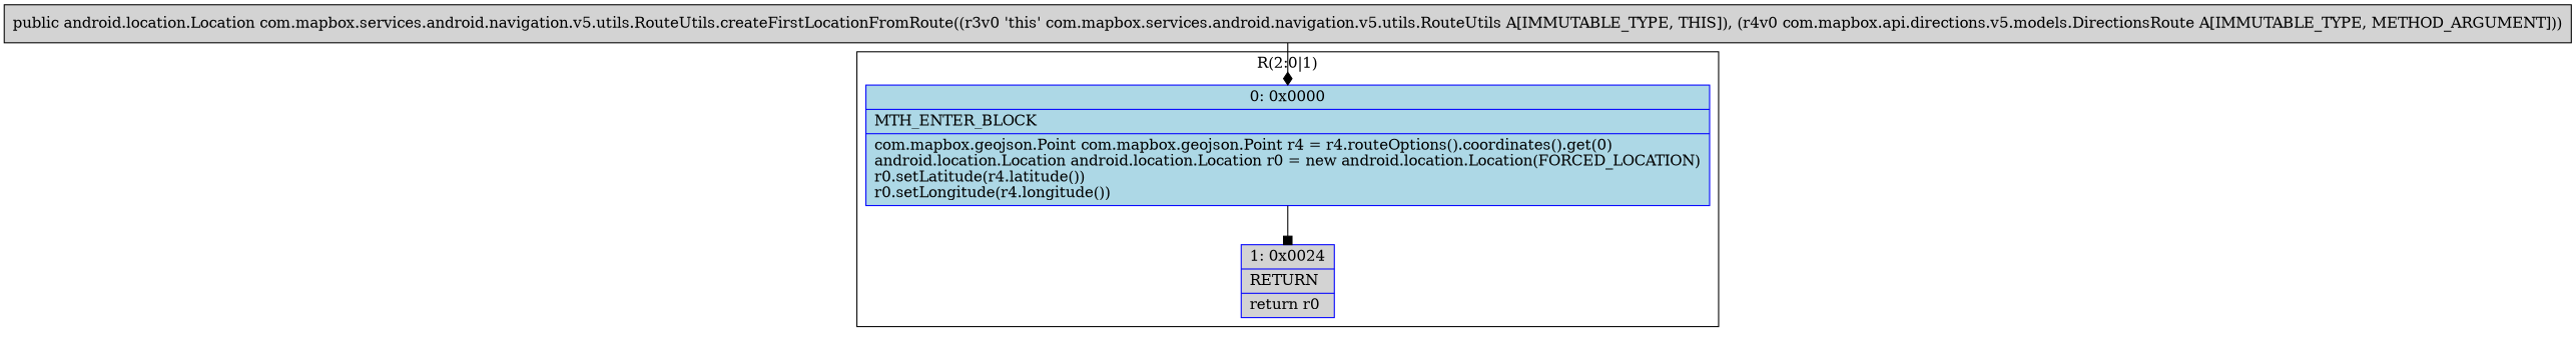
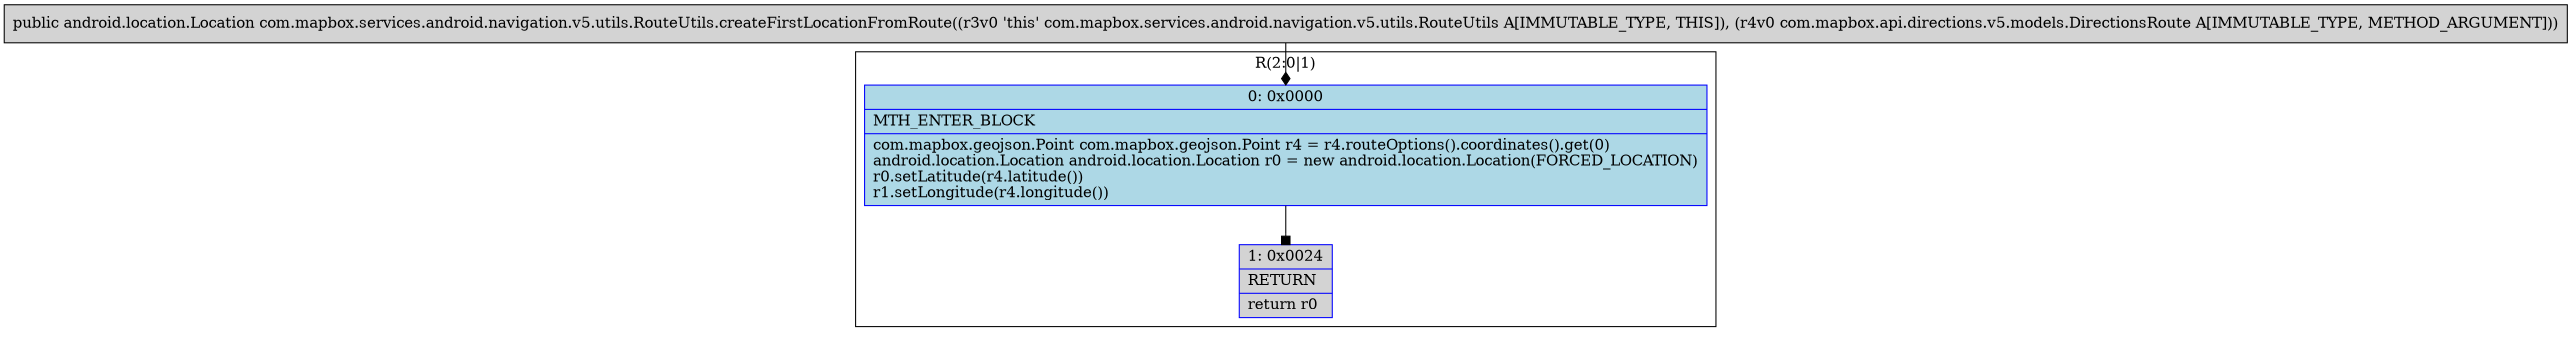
  digraph {
    node [color=blue shape=record style=filled fillcolor=lightgrey]
-   n1 [label="{0\:\ 0x0000|MTH_ENTER_BLOCK\l|com.mapbox.geojson.Point com.mapbox.geojson.Point r4 = r4.routeOptions().coordinates().get(0)\landroid.location.Location android.location.Location r0 = new android.location.Location(FORCED_LOCATION)\lr0.setLatitude(r4.latitude())\lr0.setLongitude(r4.longitude())\l}" fillcolor=lightblue]
+   n1 [label="{0\:\ 0x0000|MTH_ENTER_BLOCK\l|com.mapbox.geojson.Point com.mapbox.geojson.Point r4 = r4.routeOptions().coordinates().get(0)\landroid.location.Location android.location.Location r0 = new android.location.Location(FORCED_LOCATION)\lr0.setLatitude(r4.latitude())\lr1.setLongitude(r4.longitude())\l}" fillcolor=lightblue]
    n2 [label="{1\:\ 0x0024|RETURN\l|return r0\l}"]
    n3 [label="{public android.location.Location com.mapbox.services.android.navigation.v5.utils.RouteUtils.createFirstLocationFromRoute((r3v0 'this' com.mapbox.services.android.navigation.v5.utils.RouteUtils A[IMMUTABLE_TYPE, THIS]), (r4v0 com.mapbox.api.directions.v5.models.DirectionsRoute A[IMMUTABLE_TYPE, METHOD_ARGUMENT])) }" color=""]
    subgraph cluster_1 {
      label="R(2:0|1)"
      n1
      n2
    }
    n1 -> n2 [arrowhead=box]
    n3 -> n1 [arrowhead=diamond]
  }
